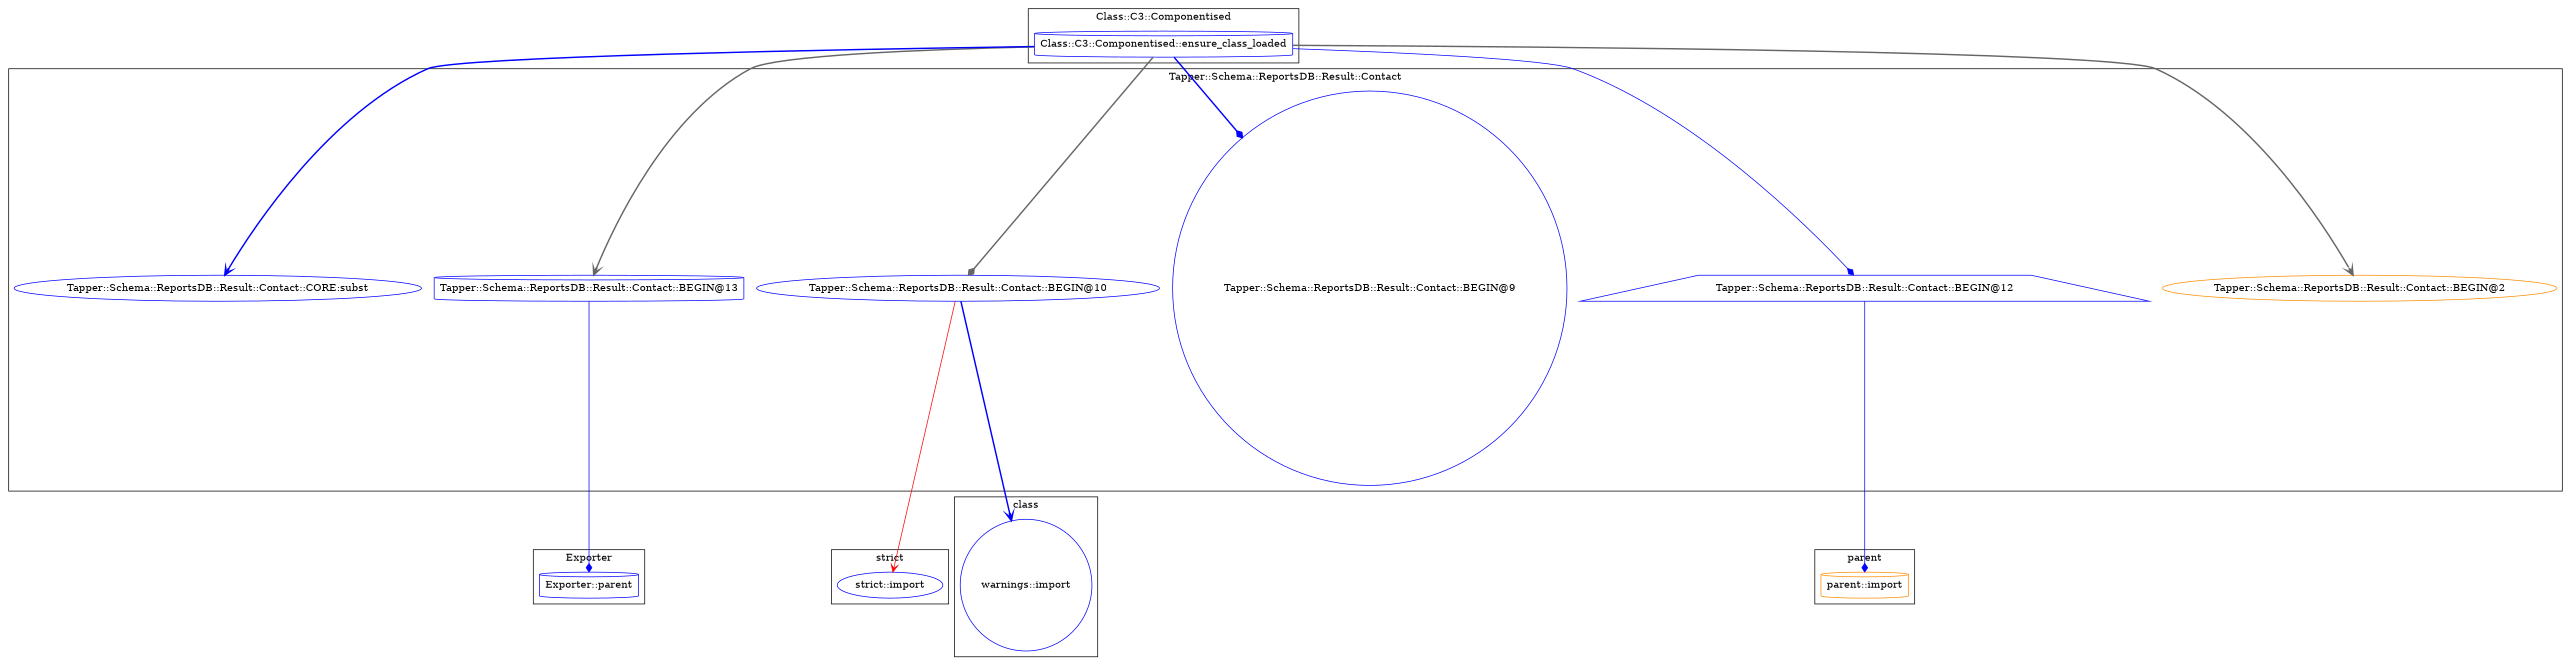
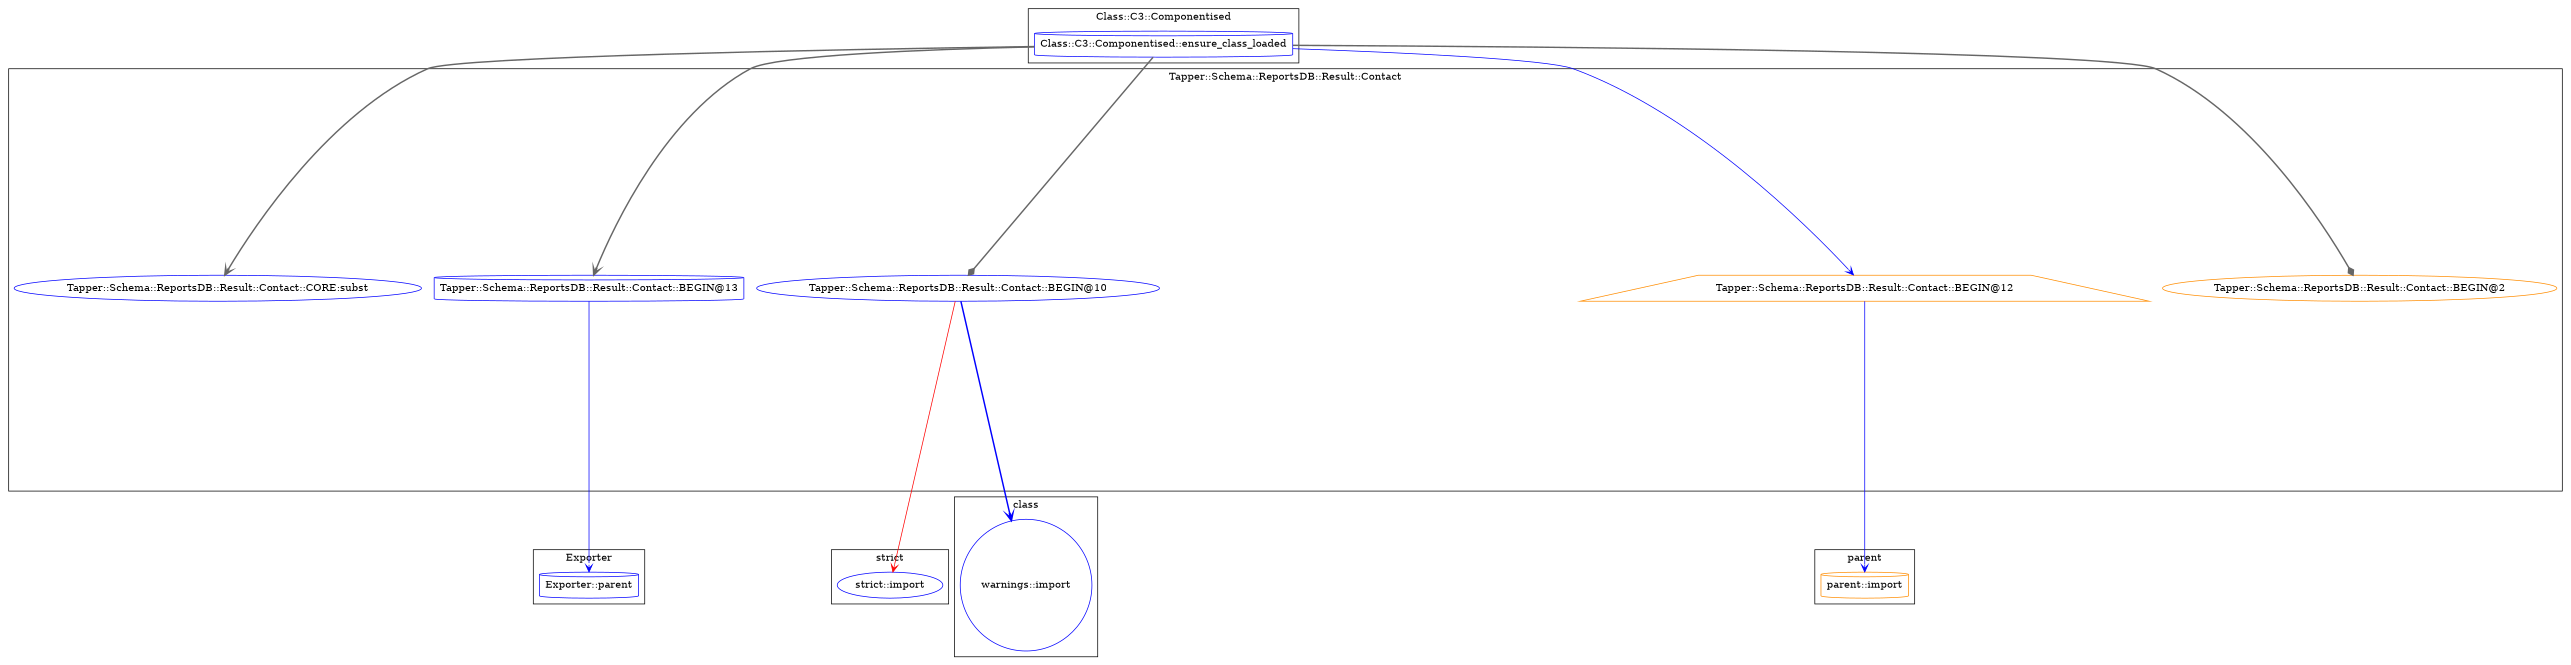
  digraph {
    node [color=blue shape=ellipse]
    edge [arrowhead=vee color=blue style=bold]
    "Tapper::Schema::ReportsDB::Result::Contact::BEGIN@2" [color=darkorange]
    "Tapper::Schema::ReportsDB::Result::Contact::BEGIN@13" [shape=cylinder]
-   "Tapper::Schema::ReportsDB::Result::Contact::BEGIN@9" [shape=circle]
    "Tapper::Schema::ReportsDB::Result::Contact::BEGIN@10"
-   "Tapper::Schema::ReportsDB::Result::Contact::BEGIN@12" [shape=trapezium]
+   "Tapper::Schema::ReportsDB::Result::Contact::BEGIN@12" [color=darkorange shape=trapezium]
    "Tapper::Schema::ReportsDB::Result::Contact::CORE:subst"
    "strict::import"
    "parent::import" [color=darkorange shape=cylinder]
    n9 [label="Exporter::parent" shape=cylinder]
    "Class::C3::Componentised::ensure_class_loaded" [shape=cylinder]
    "warnings::import" [shape=circle]
    subgraph cluster_1 {
      label="Tapper::Schema::ReportsDB::Result::Contact"
      "Tapper::Schema::ReportsDB::Result::Contact::BEGIN@2"
      "Tapper::Schema::ReportsDB::Result::Contact::BEGIN@13"
-     "Tapper::Schema::ReportsDB::Result::Contact::BEGIN@9"
      "Tapper::Schema::ReportsDB::Result::Contact::BEGIN@10"
      "Tapper::Schema::ReportsDB::Result::Contact::BEGIN@12"
      "Tapper::Schema::ReportsDB::Result::Contact::CORE:subst"
    }
    subgraph cluster_2 {
      label="strict"
      "strict::import"
    }
    subgraph cluster_3 {
      label=parent
      "parent::import"
    }
    subgraph cluster_4 {
      label=Exporter
      n9
    }
    subgraph cluster_5 {
      label="Class::C3::Componentised"
      "Class::C3::Componentised::ensure_class_loaded"
    }
    subgraph cluster_6 {
      label=class
      "warnings::import"
    }
-   "Tapper::Schema::ReportsDB::Result::Contact::BEGIN@13" -> n9 [arrowhead=diamond style=solid]
+   "Tapper::Schema::ReportsDB::Result::Contact::BEGIN@13" -> n9 [style=solid]
    "Tapper::Schema::ReportsDB::Result::Contact::BEGIN@10" -> "strict::import" [color=red style=solid]
    "Tapper::Schema::ReportsDB::Result::Contact::BEGIN@10" -> "warnings::import"
-   "Tapper::Schema::ReportsDB::Result::Contact::BEGIN@12" -> "parent::import" [arrowhead=diamond style=solid]
-   "Class::C3::Componentised::ensure_class_loaded" -> "Tapper::Schema::ReportsDB::Result::Contact::BEGIN@2" [color=gray40]
+   "Tapper::Schema::ReportsDB::Result::Contact::BEGIN@12" -> "parent::import" [style=solid]
+   "Class::C3::Componentised::ensure_class_loaded" -> "Tapper::Schema::ReportsDB::Result::Contact::BEGIN@2" [arrowhead=diamond color=gray40]
    "Class::C3::Componentised::ensure_class_loaded" -> "Tapper::Schema::ReportsDB::Result::Contact::BEGIN@13" [color=gray40]
-   "Class::C3::Componentised::ensure_class_loaded" -> "Tapper::Schema::ReportsDB::Result::Contact::BEGIN@9" [arrowhead=diamond]
    "Class::C3::Componentised::ensure_class_loaded" -> "Tapper::Schema::ReportsDB::Result::Contact::BEGIN@10" [arrowhead=diamond color=gray40]
-   "Class::C3::Componentised::ensure_class_loaded" -> "Tapper::Schema::ReportsDB::Result::Contact::BEGIN@12" [arrowhead=diamond style=solid]
-   "Class::C3::Componentised::ensure_class_loaded" -> "Tapper::Schema::ReportsDB::Result::Contact::CORE:subst"
+   "Class::C3::Componentised::ensure_class_loaded" -> "Tapper::Schema::ReportsDB::Result::Contact::BEGIN@12" [style=solid]
+   "Class::C3::Componentised::ensure_class_loaded" -> "Tapper::Schema::ReportsDB::Result::Contact::CORE:subst" [color=gray40]
  }
